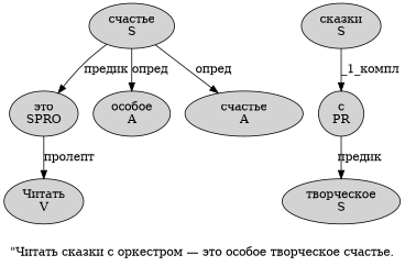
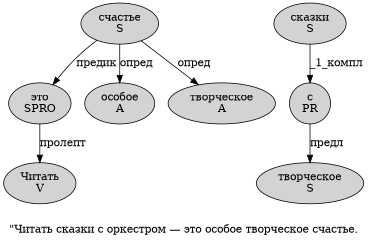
  digraph {
    label="\"Читать сказки с оркестром — это особое творческое счастье."
    node [fillcolor=lightgray penwidth=1 shape=ellipse style=filled]
    n1 [label="Читать\nV"]
    n2 [label="сказки\nS"]
    n3 [label="с\nPR"]
    n4 [label="творческое\nS"]
    n5 [label="это\nSPRO"]
    n6 [label="особое\nA"]
-   n7 [label="счастье\nA"]
+   n7 [label="творческое\nA"]
    n8 [label="счастье\nS"]
    n2 -> n3 [label="_1_компл"]
-   n3 -> n4 [label="предик"]
+   n3 -> n4 [label="предл"]
    n5 -> n1 [label="пролепт"]
    n8 -> n5 [label="предик"]
    n8 -> n6 [label="опред"]
    n8 -> n7 [label="опред"]
  }
